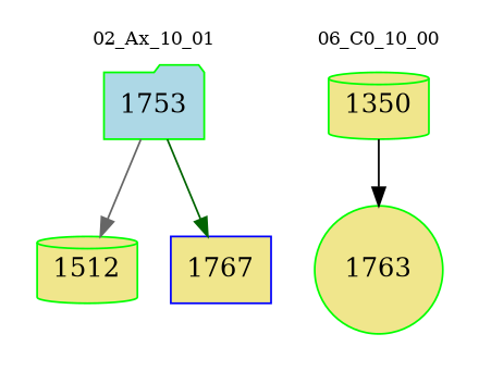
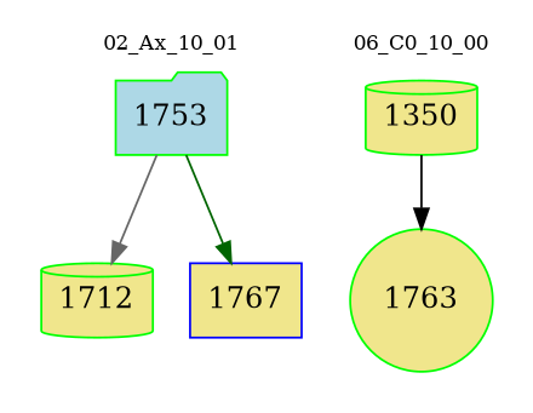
  digraph {
    node [color=green fillcolor=khaki shape=cylinder style=filled]
    edge [style=solid]
    n1 [fillcolor=lightblue label=1753 shape=folder]
-   n2 [label=1512]
+   n2 [label=1712]
    n3 [color=blue label=1767 shape=box]
    n4 [label=1350]
    n5 [label=1763 shape=circle]
    subgraph cluster_1 {
      color=white
      fontsize=10
      label="02_Ax_10_01"
      n1
      n2
      n3
    }
    subgraph cluster_2 {
      color=white
      fontsize=10
      label="06_C0_10_00"
      n4
      n5
    }
    n1 -> n2 [color=gray40]
    n1 -> n3 [color=darkgreen]
    n4 -> n5 [color=black]
  }
